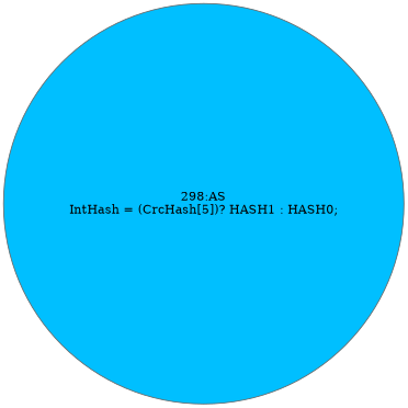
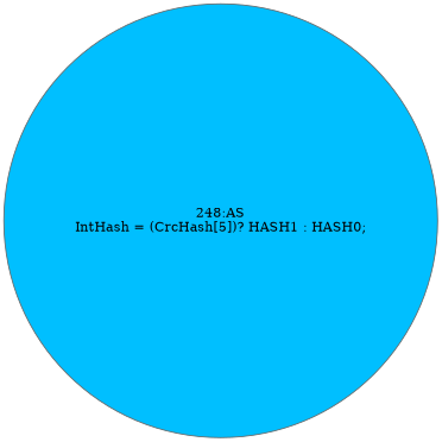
  strict digraph {
    rankdir=LR
-   n1 [ast="<pyverilog.vparser.ast.Assign object at 0x7f2c21be9350>" def_var="['IntHash']" fillcolor=deepskyblue label="298:AS\nIntHash = (CrcHash[5])? HASH1 : HASH0;" statements="[]" style=filled typ=Assign use_var="['CrcHash', 'HASH1', 'HASH0']" color=gray40 shape=circle]
+   n1 [ast="<pyverilog.vparser.ast.Assign object at 0x7f2c21be9350>" def_var="['IntHash']" fillcolor=deepskyblue label="248:AS\nIntHash = (CrcHash[5])? HASH1 : HASH0;" statements="[]" style=filled typ=Assign use_var="['CrcHash', 'HASH1', 'HASH0']" color=gray40 shape=circle]
  }
